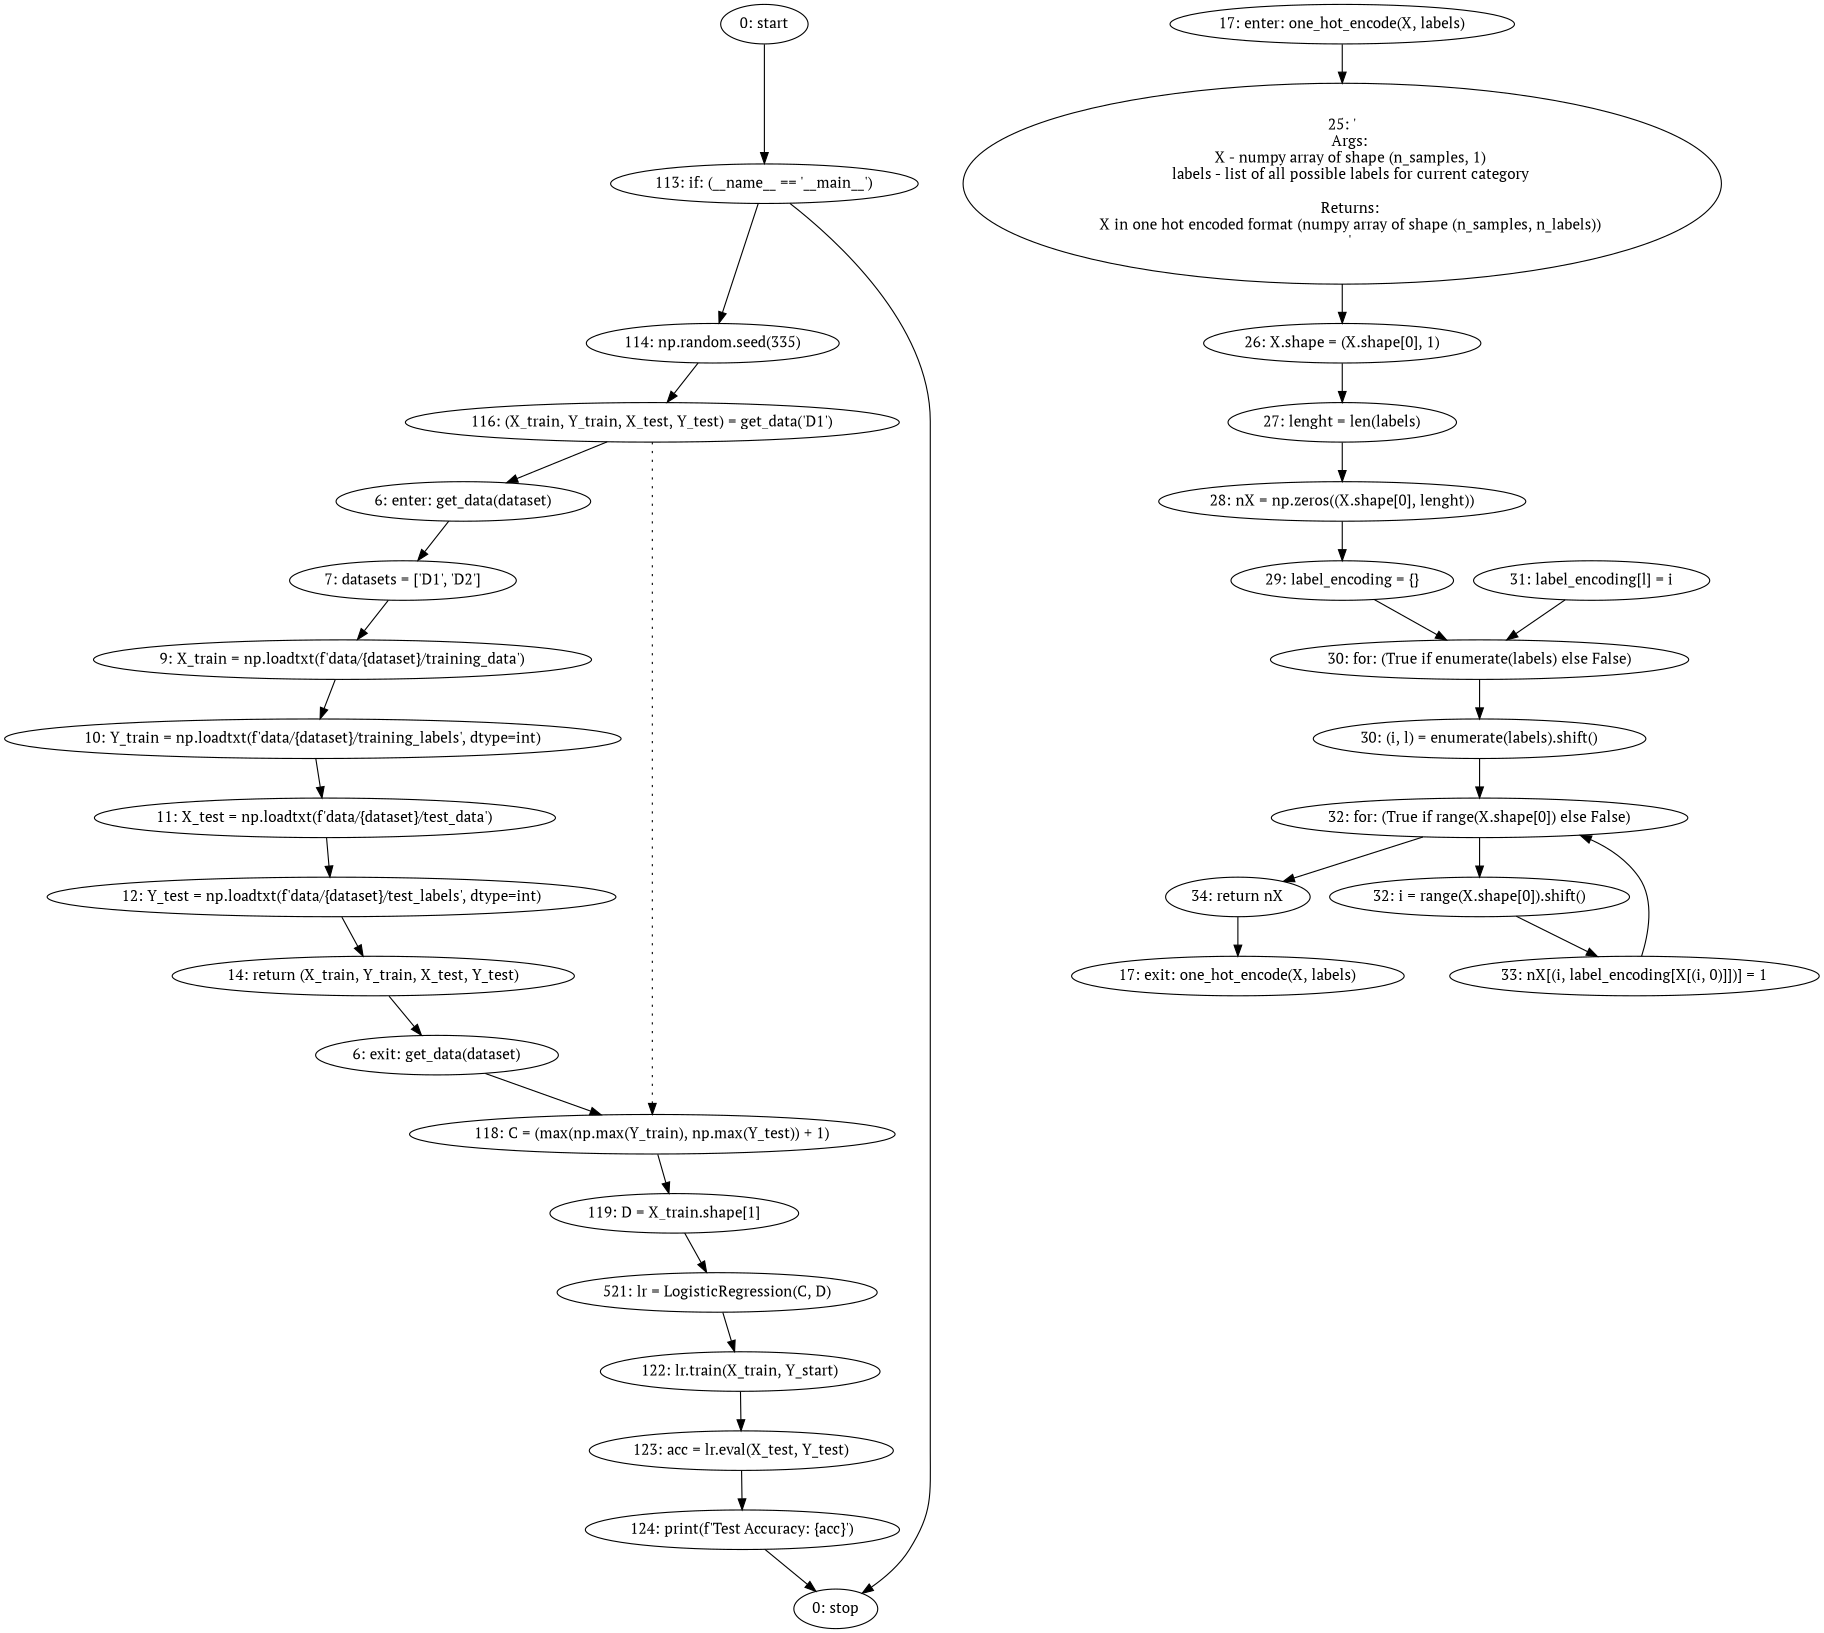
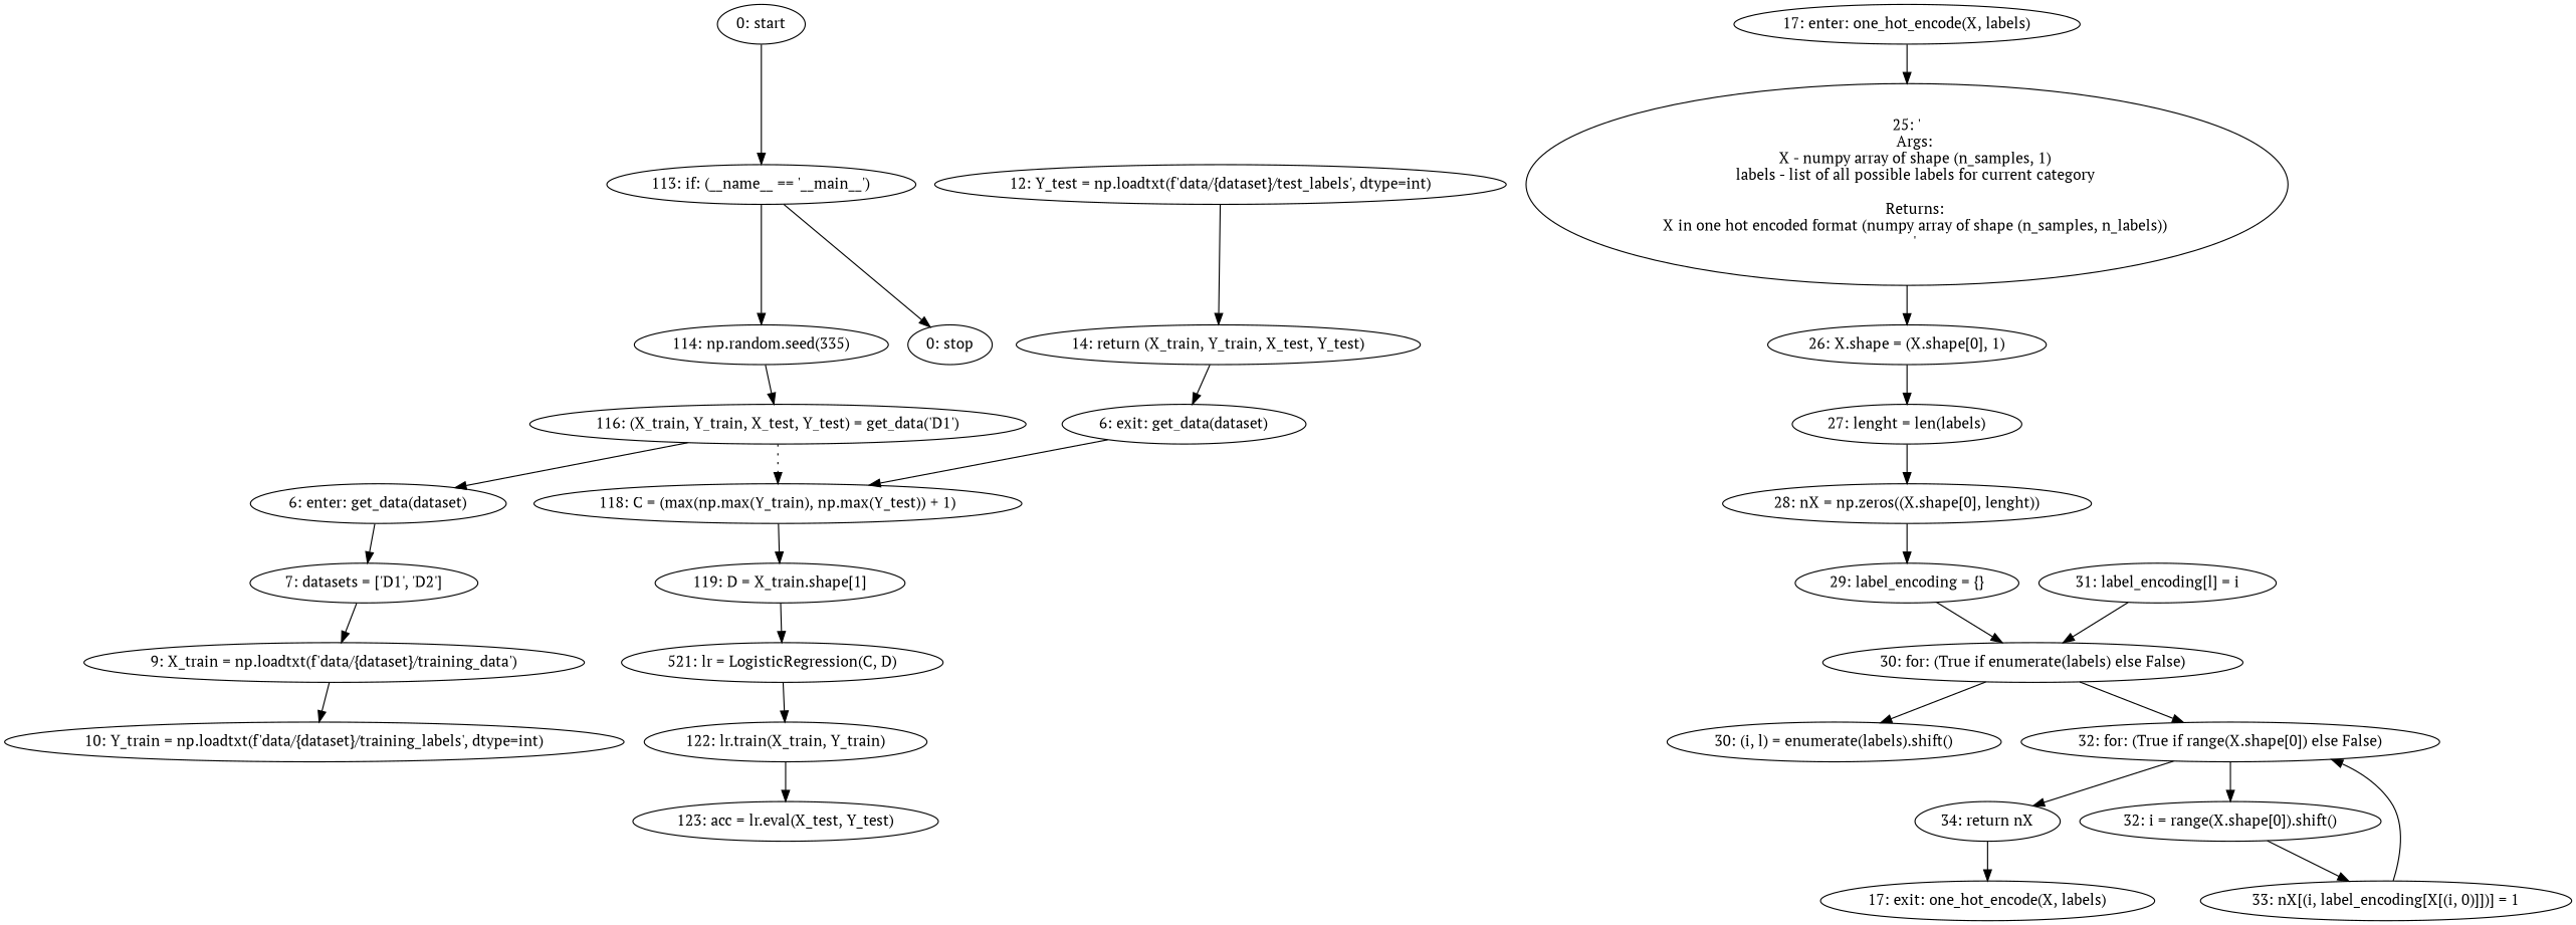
  strict digraph {
    fontname="PT Serif"
    node [fontname="PT Serif"]
    edge [fontname="PT Serif"]
    n1 [label="0: start"]
    n2 [label="113: if: (__name__ == '__main__')"]
    n3 [label="114: np.random.seed(335)"]
    n4 [label="0: stop"]
    n5 [label="116: (X_train, Y_train, X_test, Y_test) = get_data('D1')"]
    n6 [label="6: enter: get_data(dataset)"]
    n7 [label="118: C = (max(np.max(Y_train), np.max(Y_test)) + 1)"]
    n8 [label="7: datasets = ['D1', 'D2']"]
    n9 [label="9: X_train = np.loadtxt(f'data/{dataset}/training_data')"]
    n10 [label="10: Y_train = np.loadtxt(f'data/{dataset}/training_labels', dtype=int)"]
-   n11 [label="11: X_test = np.loadtxt(f'data/{dataset}/test_data')"]
    n12 [label="119: D = X_train.shape[1]"]
    n13 [label="521: lr = LogisticRegression(C, D)"]
-   n14 [label="122: lr.train(X_train, Y_start)"]
+   n14 [label="122: lr.train(X_train, Y_train)"]
    n15 [label="6: exit: get_data(dataset)"]
    n16 [label="14: return (X_train, Y_train, X_test, Y_test)"]
    n17 [label="12: Y_test = np.loadtxt(f'data/{dataset}/test_labels', dtype=int)"]
    n18 [label="17: enter: one_hot_encode(X, labels)"]
    n19 [label="25: '\n    Args:\n    X - numpy array of shape (n_samples, 1)\n    labels - list of all possible labels for current category\n\n    Returns:\n    X in one hot encoded format (numpy array of shape (n_samples, n_labels))\n    '"]
    n20 [label="26: X.shape = (X.shape[0], 1)"]
    n21 [label="27: lenght = len(labels)"]
    n22 [label="28: nX = np.zeros((X.shape[0], lenght))"]
    n23 [label="17: exit: one_hot_encode(X, labels)"]
    n24 [label="34: return nX"]
    n25 [label="29: label_encoding = {}"]
    n26 [label="30: for: (True if enumerate(labels) else False)"]
    n27 [label="30: (i, l) = enumerate(labels).shift()"]
    n28 [label="32: for: (True if range(X.shape[0]) else False)"]
    n29 [label="32: i = range(X.shape[0]).shift()"]
    n30 [label="31: label_encoding[l] = i"]
    n31 [label="33: nX[(i, label_encoding[X[(i, 0)]])] = 1"]
    n32 [label="123: acc = lr.eval(X_test, Y_test)"]
-   n33 [label="124: print(f'Test Accuracy: {acc}')"]
    n1 -> n2
    n2 -> n3
    n2 -> n4
    n3 -> n5
    n5 -> n6
    n5 -> n7 [style=dotted weight=100]
    n6 -> n8
    n7 -> n12
    n8 -> n9
    n9 -> n10
-   n10 -> n11
-   n11 -> n17
    n12 -> n13
    n13 -> n14
    n14 -> n32
    n15 -> n7
    n16 -> n15
    n17 -> n16
    n18 -> n19
    n19 -> n20
    n20 -> n21
    n21 -> n22
    n22 -> n25
    n24 -> n23
    n25 -> n26
    n26 -> n27
-   n27 -> n28
+   n26 -> n28
    n28 -> n24
    n28 -> n29
    n29 -> n31
    n30 -> n26
    n31 -> n28
-   n32 -> n33
-   n33 -> n4
  }
